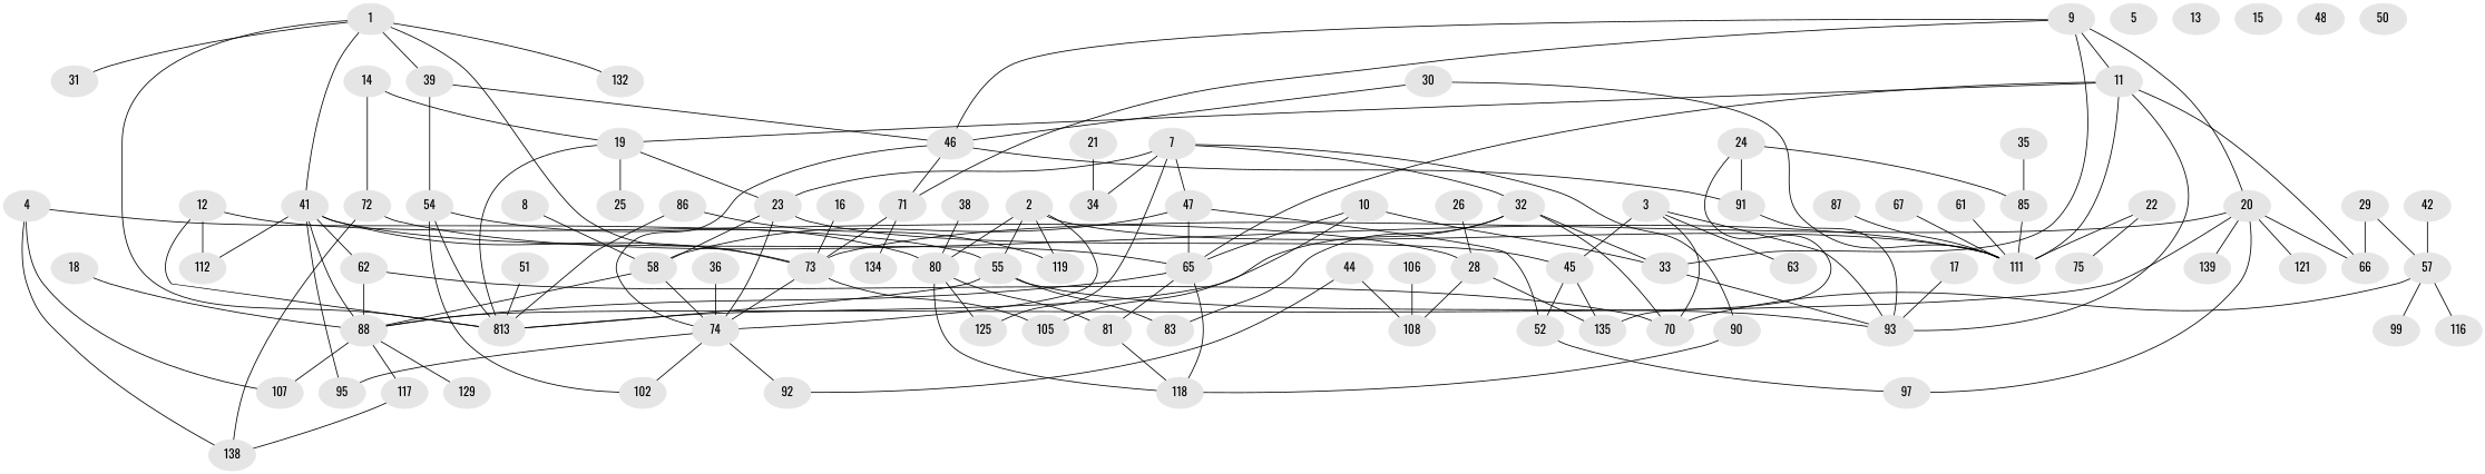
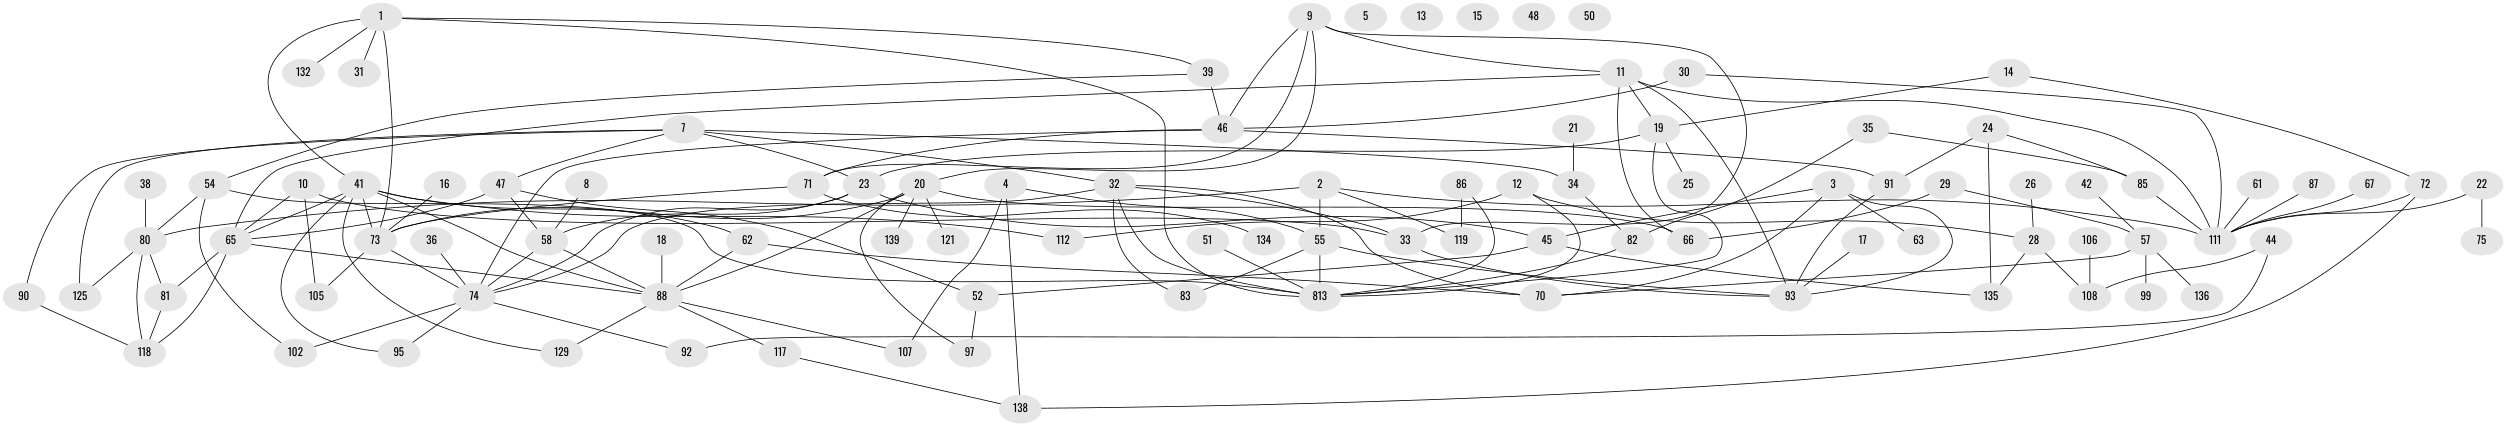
  graph {
    fontname=Oswald
    node [color=gray90 fontname=Oswald style=filled]
    edge [fontname=Oswald]
    1 [super="+27"]
    31
    39
    41 [super="+59"]
    73 [super="+89"]
    n6 [label=813 super="+122"]
    132
    46 [super="+98"]
    54 [super="+128"]
    65 [super="+77"]
    112
    88 [super="+133"]
    62
    95
    129
    74 [super="+120"]
    105
    2 [super="+6"]
    55 [super="+60"]
    80 [super="+130"]
    111 [super="+114"]
    119 [super="+124"]
    93 [super="+94"]
    83
    92
    102
    125
    81 [super="+100"]
    118 [super="+131"]
    3
    45
    63
    70
    135
    52 [super="+78"]
    4 [super="+56"]
    107
    138
    5
    7 [super="+49"]
    23 [super="+109"]
    32 [super="+127"]
    34 [super="+37"]
    47 [super="+61"]
    90
    58 [super="+64"]
    33 [super="+123"]
+   82
    8
    11 [super="+79"]
    19 [super="+40"]
    66 [super="+103"]
    9
    20 [super="+137"]
    71 [super="+126"]
    97
    121
    139
    91
    134
    10 [super="+110"]
    25
    28 [super="+104"]
    108
    12
    13
    14 [super="+96"]
    72 [super="+101"]
    15
    16
    17
    117
    18
    21
    22
    75
    24 [super="+136"]
    85
    26 [super="+68"]
    57 [super="+84"]
    99
-   116
+   116 [label=136]
    29
    30 [super="+43"]
    35 [super="+115"]
    36
    38
    42
    44 [super="+76"]
    48
    50
    51
    67
    n94 [label=61]
    86
    87
    106
    1 -- 31
    1 -- 39
    1 -- 41
    1 -- 73
    1 -- n6
    1 -- 132
    39 -- 46
    39 -- 54
    41 -- 73
    41 -- 65
    41 -- 112
    41 -- 88
    41 -- 62
    41 -- 95
+   41 -- 129
    73 -- 74
    73 -- 105
    46 -- 74
    46 -- 71
    46 -- 91
    54 -- n6
    54 -- 80
    54 -- 102
    65 -- 88
    65 -- 81
    65 -- 118
    88 -- 129
    88 -- 107
    88 -- 117
    62 -- 88
    62 -- 70
    74 -- 95
    74 -- 92
    74 -- 102
-   2 -- 74
+   32 -- 74
    2 -- 55
    2 -- 80 [weight=2]
    2 -- 111
    2 -- 119
    55 -- n6
    55 -- 93
    55 -- 83
    80 -- 125
    80 -- 81
    80 -- 118
    81 -- 118
    3 -- 93
    3 -- 45
    3 -- 63
    3 -- 70
    45 -- 135
    45 -- 52
    52 -- 97
    4 -- 55
    4 -- 107 [weight=2]
    4 -- 138
    7 -- 125
    7 -- 23
    7 -- 32
    7 -- 34
    7 -- 47
    7 -- 90
    23 -- 74
    23 -- 45
    23 -- 58
    32 -- n6
    32 -- 83
    32 -- 70
    32 -- 33
+   34 -- 82
    47 -- 65
    47 -- 52
    47 -- 58
    90 -- 118
    58 -- 88
    58 -- 74
    33 -- 93
+   82 -- n6
    8 -- 58
    11 -- 65
    11 -- 111
    11 -- 93
    11 -- 19
    11 -- 66
    19 -- n6
    19 -- 23
    19 -- 25
    9 -- 46
    9 -- 33
    9 -- 11
    9 -- 20
    9 -- 71
    20 -- 73
    20 -- 88
    20 -- 66
    20 -- 97
    20 -- 121
    20 -- 139
    71 -- 73
    71 -- 134
    91 -- 93
    10 -- 65
    10 -- 105
    10 -- 33 [weight=2]
    28 -- 135
    28 -- 108
    12 -- n6
    12 -- 112
    12 -- 28
    14 -- 19
    14 -- 72
    72 -- 111
    72 -- 138
    16 -- 73
    17 -- 93
    117 -- 138
    18 -- 88
    21 -- 34
    22 -- 111
    22 -- 75
    24 -- 135
    24 -- 91
    24 -- 85
    85 -- 111
    26 -- 28
    57 -- 70
    57 -- 99
    57 -- 116
    29 -- 66
    29 -- 57
    30 -- 46
    30 -- 111
+   35 -- 82
    35 -- 85
    36 -- 74
    38 -- 80
    42 -- 57
    44 -- 92
    44 -- 108
    51 -- n6
    67 -- 111
    n94 -- 111
    86 -- n6
    86 -- 119
    87 -- 111
    106 -- 108
  }
